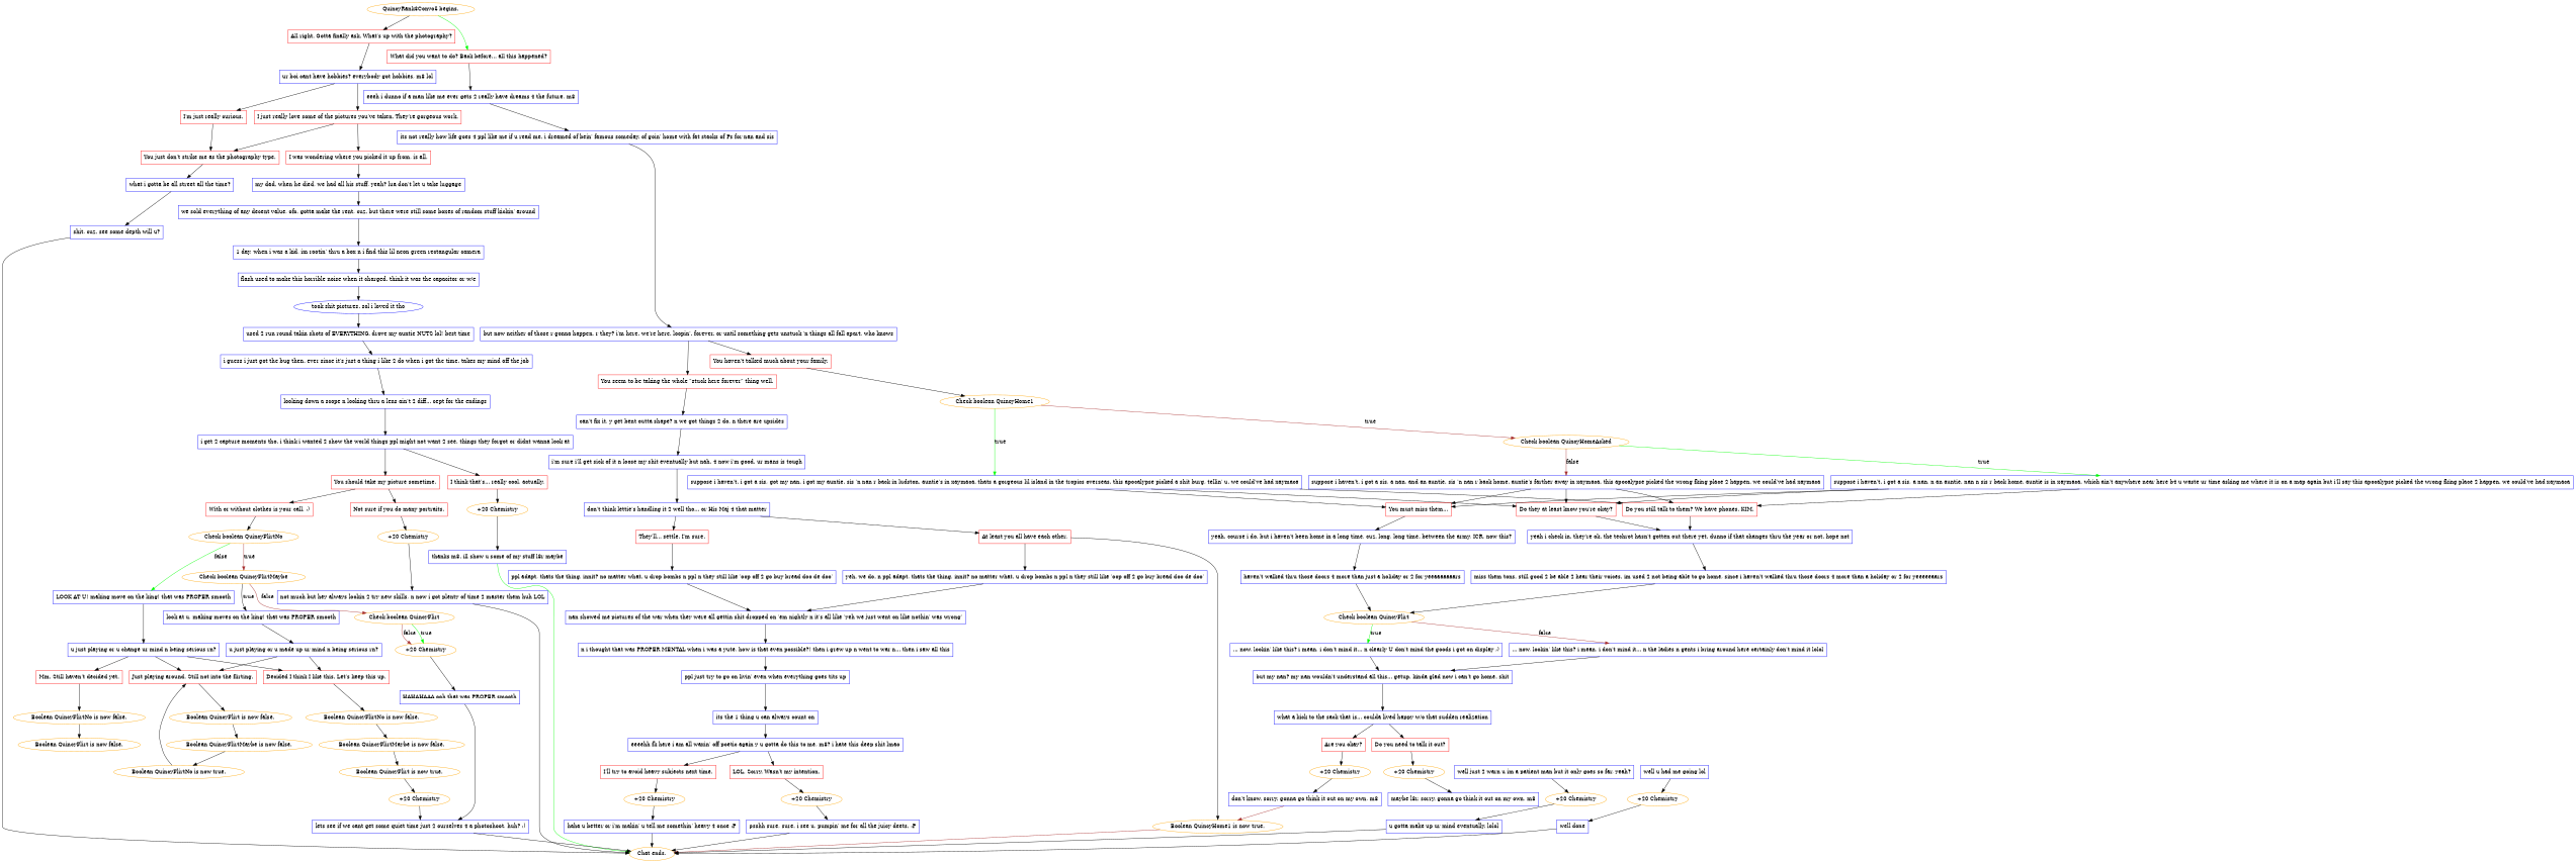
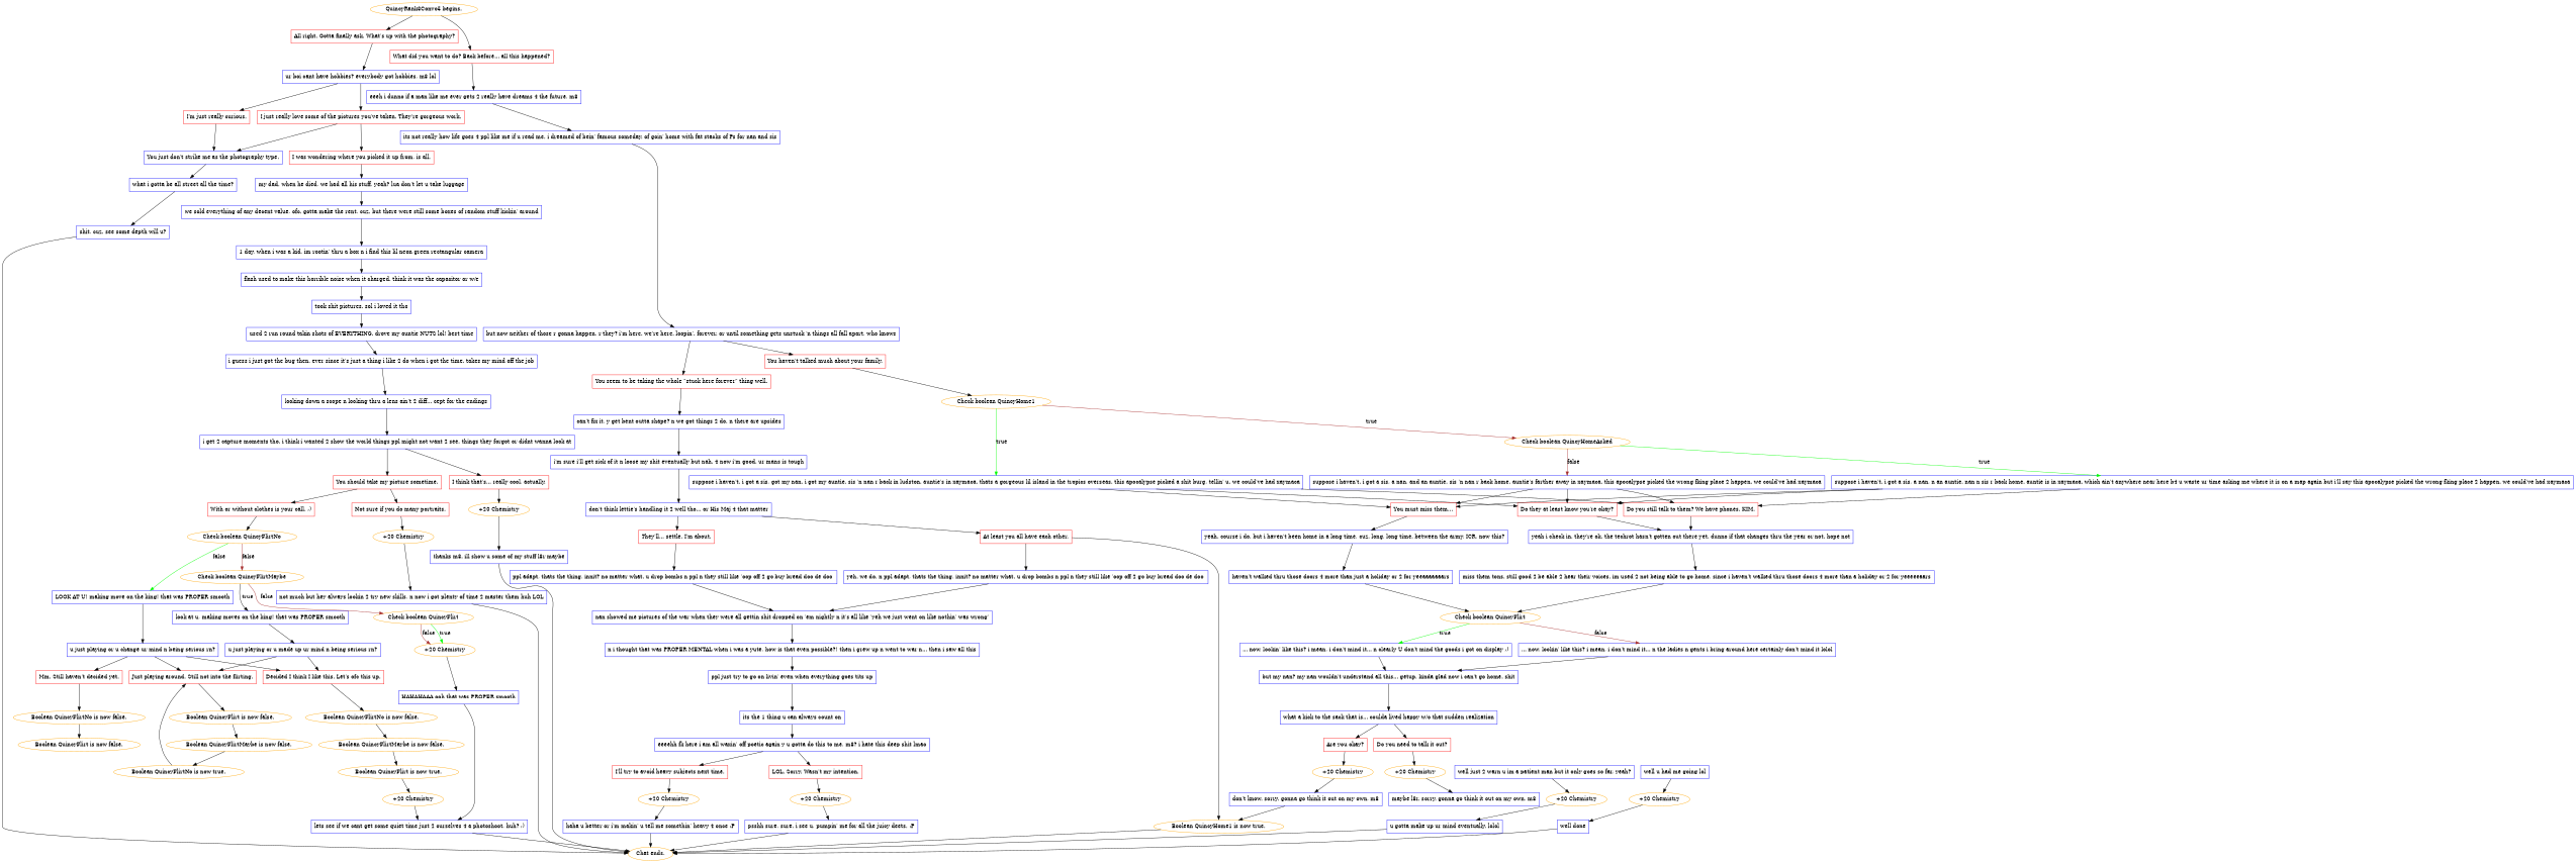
  digraph {
    node [color=blue shape=box]
    "QuincyRank3Convo5 begins." [color=orange shape=""]
    n2 [color=red label="All right. Gotta finally ask. What's up with the photography?"]
    n3 [color=red label="What did you want to do? Back before... all this happened?"]
    n4 [label="ur boi cant have hobbies? everybody got hobbies, m8 lol"]
    n5 [label="eeeh i dunno if a man like me ever gets 2 really have dreams 4 the future, m8"]
    n6 [color=red label="I just really love some of the pictures you've taken. They're gorgeous work."]
    n7 [color=red label="I'm just really curious."]
    n8 [label="its not really how life goes 4 ppl like me if u read me. i dreamed of bein' famous someday. of goin' home with fat stacks of Ps for nan and sis"]
    n9 [color=red label="I was wondering where you picked it up from, is all."]
-   n10 [color=red label="You just don't strike me as the photography type."]
+   n10 [label="You just don't strike me as the photography type."]
    n11 [label="but now neither of those r gonna happen, r they? i'm here. we're here. loopin'. forever. or until something gets unstuck 'n things all fall apart, who knows"]
    n12 [label="my dad. when he died, we had all his stuff, yeah? lua don't let u take luggage"]
    n13 [label="what i gotta be all street all the time?"]
    n14 [color=red label="You seem to be taking the whole \"stuck here forever\" thing well."]
    n15 [color=red label="You haven't talked much about your family."]
    n16 [label="we sold everything of any decent value, ofc. gotta make the rent, cuz. but there were still some boxes of random stuff kickin' around"]
    n17 [label="shit, cuz. see some depth will u?"]
    n18 [label="can't fix it, y get bent outta shape? n we got things 2 do. n there are upsides"]
    n19 [color=orange label="Check boolean QuincyHome1" shape=""]
    n20 [label="1 day, when i was a kid, im rootin' thru a box n i find this lil neon green rectangular camera"]
    "Chat ends." [color=orange shape=""]
    n22 [label="i'm sure i'll get sick of it n loose my shit eventually but nah. 4 now i'm good. ur mans is tough"]
    n23 [label="suppose i haven't. i got a sis, got my nan. i got my auntie. sis 'n nan r back in ludston. auntie's in xaymaca. thats a gorgeous lil island in the tropics overseas. this apocalypse picked a shit burg, tellin' u. we could've had xaymaca"]
    n24 [color=orange label="Check boolean QuincyHomeAsked" shape=""]
    n25 [label="flash used to make this horrible noise when it charged. think it was the capacitor or w/e"]
    n26 [label="don't think lettie's handling it 2 well tho... or His Maj 4 that matter"]
    n27 [color=red label="Do you still talk to them? We have phones. KIM."]
    n28 [color=red label="Do they at least know you're okay?"]
    n29 [color=red label="You must miss them..."]
    n30 [label="suppose i haven't. i got a sis, a nan, n an auntie. nan n sis r back home. auntie is in xaymaca. which ain't anywhere near here b4 u waste ur time asking me where it is on a map again but i'll say this apocalypse picked the wrong fking place 2 happen. we could've had xaymaca"]
    n31 [label="suppose i haven't. i got a sis, a nan, and an auntie. sis 'n nan r back home. auntie's farther away in xaymaca. this apocalypse picked the wrong fking place 2 happen. we could've had xaymaca"]
-   n32 [label="took shit pictures. sol i loved it tho" shape=ellipse]
+   n32 [label="took shit pictures. sol i loved it tho"]
    n33 [color=red label="At least you all have each other."]
-   n34 [color=red label="They'll... settle. I'm sure."]
+   n34 [color=red label="They'll... settle. I'm about."]
    n35 [label="yeah i check in. they're ok. the techrot hasn't gotten out there yet. dunno if that changes thru the year or not. hope not"]
    n36 [label="yeah. course i do. but i haven't been home in a long time, cuz. long, long time. between the army, ICR, now this?"]
    n37 [label="used 2 run round takin shots of EVERYTHING. drove my auntie NUTS lol! best time"]
    n38 [label="yeh. we do. n ppl adapt, thats the thing, innit? no matter what. u drop bombs n ppl n they still like 'oop off 2 go buy bread doo de doo'"]
    n39 [color=orange label="Boolean QuincyHome1 is now true." shape=""]
    n40 [label="ppl adapt, thats the thing, innit? no matter what. u drop bombs n ppl n they still like 'oop off 2 go buy bread doo de doo'"]
    n41 [label="miss them tons. still good 2 be able 2 hear their voices. im used 2 not being able to go home, since i haven't walked thru those doors 4 more than a holiday or 2 for yeeeeeaars"]
    n42 [label="haven't walked thru those doors 4 more than just a holiday or 2 for yeeaaaaaaars"]
    n43 [label="i guess i just got the bug then. ever since it's just a thing i like 2 do when i got the time. takes my mind off the job"]
    n44 [label="nan showed me pictures of the war when they were all gettin shit dropped on 'em nightly n it's all like 'yeh we just went on like nothin' was wrong'"]
    n45 [color=orange label="Check boolean QuincyFlirt" shape=""]
    n46 [label="looking down a scope n looking thru a lens ain't 2 diff... cept for the endings"]
    n47 [label="n i thought that was PROPER MENTAL when i was a yute, how is that even possible?! then i grew up n went to war n... then i saw all this"]
    n48 [label="... now, lookin' like this? i mean, i don't mind it... n clearly U don't mind the goods i got on display ;)"]
    n49 [label="... now, lookin' like this? i mean, i don't mind it... n the ladies n gents i bring around here certainly don't mind it lolol"]
    n50 [label="i get 2 capture moments tho. i think i wanted 2 show the world things ppl might not want 2 see. things they forgot or didnt wanna look at"]
    n51 [label="ppl just try to go on livin' even when everything goes tits up"]
    n52 [label="but my nan? my nan wouldn't understand all this... getup. kinda glad now i can't go home. shit"]
    n53 [color=red label="You should take my picture sometime."]
    n54 [color=red label="I think that's... really cool, actually."]
    n55 [label="its the 1 thing u can always count on"]
    n56 [label="what a kick to the sack that is... coulda lived happy w/o that sudden realization"]
    n57 [color=red label="With or without clothes is your call. ;)"]
    n58 [color=red label="Not sure if you do many portraits."]
    n59 [color=orange label="+20 Chemistry" shape=""]
    n60 [label="eeeehh fk here i am all waxin' off poetic again y u gotta do this to me, m8? i hate this deep shit lmao"]
    n61 [color=red label="Are you okay?"]
    n62 [color=red label="Do you need to talk it out?"]
    n63 [color=orange label="Check boolean QuincyFlirtNo" shape=""]
    n64 [color=orange label="+20 Chemistry" shape=""]
    n65 [label="thanks m8. ill show u some of my stuff l8r maybe"]
    n66 [color=red label="LOL. Sorry. Wasn't my intention."]
    n67 [color=red label="I'll try to avoid heavy subjects next time."]
    n68 [color=orange label="+20 Chemistry" shape=""]
    n69 [color=orange label="+20 Chemistry" shape=""]
    n70 [label="LOOK AT U! making move on the king! that was PROPER smooth"]
    n71 [color=orange label="Check boolean QuincyFlirtMaybe" shape=""]
    n72 [label="not much but hey always lookin 2 try new skills, n now i got plenty of time 2 master them huh LOL"]
    n73 [color=orange label="+20 Chemistry" shape=""]
    n74 [color=orange label="+20 Chemistry" shape=""]
    n75 [label="don't know. sorry. gonna go think it out on my own, m8"]
    n76 [label="maybe l8r. sorry. gonna go think it out on my own, m8"]
    n77 [label="u just playing or u change ur mind n being serious rn?"]
    n78 [label="look at u, making moves on the king! that was PROPER smooth"]
    n79 [color=orange label="Check boolean QuincyFlirt" shape=""]
    n80 [label="psshh sure, sure. i see u, pumpin' me for all the juicy deets. :P"]
    n81 [label="haha u better or i'm makin' u tell me somethin' heavy 4 once :P"]
-   n82 [color=red label="Decided I think I like this. Let's keep this up."]
+   n82 [color=red label="Decided I think I like this. Let's ofc this up."]
    n83 [color=red label="Mm. Still haven't decided yet."]
    n84 [color=red label="Just playing around. Still not into the flirting."]
    n85 [label="u just playing or u made up ur mind n being serious rn?"]
    n86 [color=orange label="+20 Chemistry" shape=""]
    n87 [color=orange label="Boolean QuincyFlirtNo is now false." shape=""]
    n88 [color=orange label="Boolean QuincyFlirtNo is now false." shape=""]
    n89 [color=orange label="Boolean QuincyFlirt is now false." shape=""]
    n90 [label="HAHAHAAA ooh that was PROPER smooth"]
    n91 [color=orange label="Boolean QuincyFlirtMaybe is now false." shape=""]
    n92 [color=orange label="Boolean QuincyFlirt is now false." shape=""]
    n93 [color=orange label="Boolean QuincyFlirtMaybe is now false." shape=""]
    n94 [label="lets see if we cant get some quiet time just 2 ourselves 4 a photoshoot, huh? ;)"]
    n95 [color=orange label="Boolean QuincyFlirt is now true." shape=""]
    n96 [color=orange label="Boolean QuincyFlirtNo is now true." shape=""]
    n97 [color=orange label="+20 Chemistry" shape=""]
    n98 [label="well just 2 warn u im a patient man but it only goes so far, yeah?"]
    n99 [color=orange label="+20 Chemistry" shape=""]
    n100 [label="well u had me going lol"]
    n101 [color=orange label="+20 Chemistry" shape=""]
    n102 [label="u gotta make up ur mind eventually. lolol"]
    n103 [label="well done"]
    "QuincyRank3Convo5 begins." -> n2
-   "QuincyRank3Convo5 begins." -> n3 [color=green]
+   "QuincyRank3Convo5 begins." -> n3
    n2 -> n4
    n3 -> n5
    n4 -> n6
    n4 -> n7
    n5 -> n8
    n6 -> n9
    n6 -> n10
    n7 -> n10
    n8 -> n11
    n9 -> n12
    n10 -> n13
    n11 -> n14
    n11 -> n15
    n12 -> n16
    n13 -> n17
    n14 -> n18
    n15 -> n19
    n16 -> n20
    n17 -> "Chat ends."
    n18 -> n22
    n19 -> n23 [color=green label=true]
    n19 -> n24 [color=brown label=true]
    n20 -> n25
    n22 -> n26
    n23 -> n27
    n23 -> n28
    n23 -> n29
    n24 -> n30 [color=green label=true]
    n24 -> n31 [color=brown label=false]
    n25 -> n32
    n26 -> n33
    n26 -> n34
    n27 -> n35
    n28 -> n35
    n29 -> n36
    n30 -> n27
    n30 -> n28
    n30 -> n29
    n31 -> n27
    n31 -> n28
    n31 -> n29
    n32 -> n37
    n33 -> n38
    n33 -> n39
    n34 -> n40
    n35 -> n41
    n36 -> n42
    n37 -> n43
    n38 -> n44
-   n39 -> "Chat ends." [color=brown]
+   n39 -> "Chat ends."
    n40 -> n44
    n41 -> n45
    n42 -> n45
    n43 -> n46
    n44 -> n47
    n45 -> n48 [color=green label=true]
    n45 -> n49 [color=brown label=false]
    n46 -> n50
    n47 -> n51
    n48 -> n52
    n49 -> n52
    n50 -> n53
    n50 -> n54
    n51 -> n55
    n52 -> n56
    n53 -> n57
    n53 -> n58
    n54 -> n59
    n55 -> n60
    n56 -> n61
    n56 -> n62
    n57 -> n63
    n58 -> n64
    n59 -> n65
    n60 -> n66
    n60 -> n67
    n61 -> n68
    n62 -> n69
    n63 -> n70 [color=green label=false]
-   n63 -> n71 [color=brown label=true]
+   n63 -> n71 [color=brown label=false]
    n64 -> n72
-   n65 -> "Chat ends." [color=green]
+   n65 -> "Chat ends."
    n66 -> n73
    n67 -> n74
    n68 -> n75
    n69 -> n76
    n70 -> n77
    n71 -> n78 [color=black label=true]
    n71 -> n79 [color=brown label=false]
    n72 -> "Chat ends."
    n73 -> n80
    n74 -> n81
-   n75 -> n39 [color=brown]
+   n75 -> n39
    n77 -> n82
    n77 -> n83
    n77 -> n84
    n78 -> n85
    n79 -> n86 [color=green label=true]
    n79 -> n86 [color=brown label=false]
    n80 -> "Chat ends."
    n81 -> "Chat ends."
    n82 -> n87
    n83 -> n88
    n84 -> n89
    n85 -> n82
    n85 -> n84
    n86 -> n90
    n87 -> n91
    n88 -> n92
    n89 -> n93
    n90 -> n94
    n91 -> n95
    n93 -> n96
    n94 -> "Chat ends."
    n95 -> n97
    n96 -> n84
    n97 -> n94
    n98 -> n99
    n99 -> n102
    n100 -> n101
    n101 -> n103
    n102 -> "Chat ends."
    n103 -> "Chat ends."
  }
